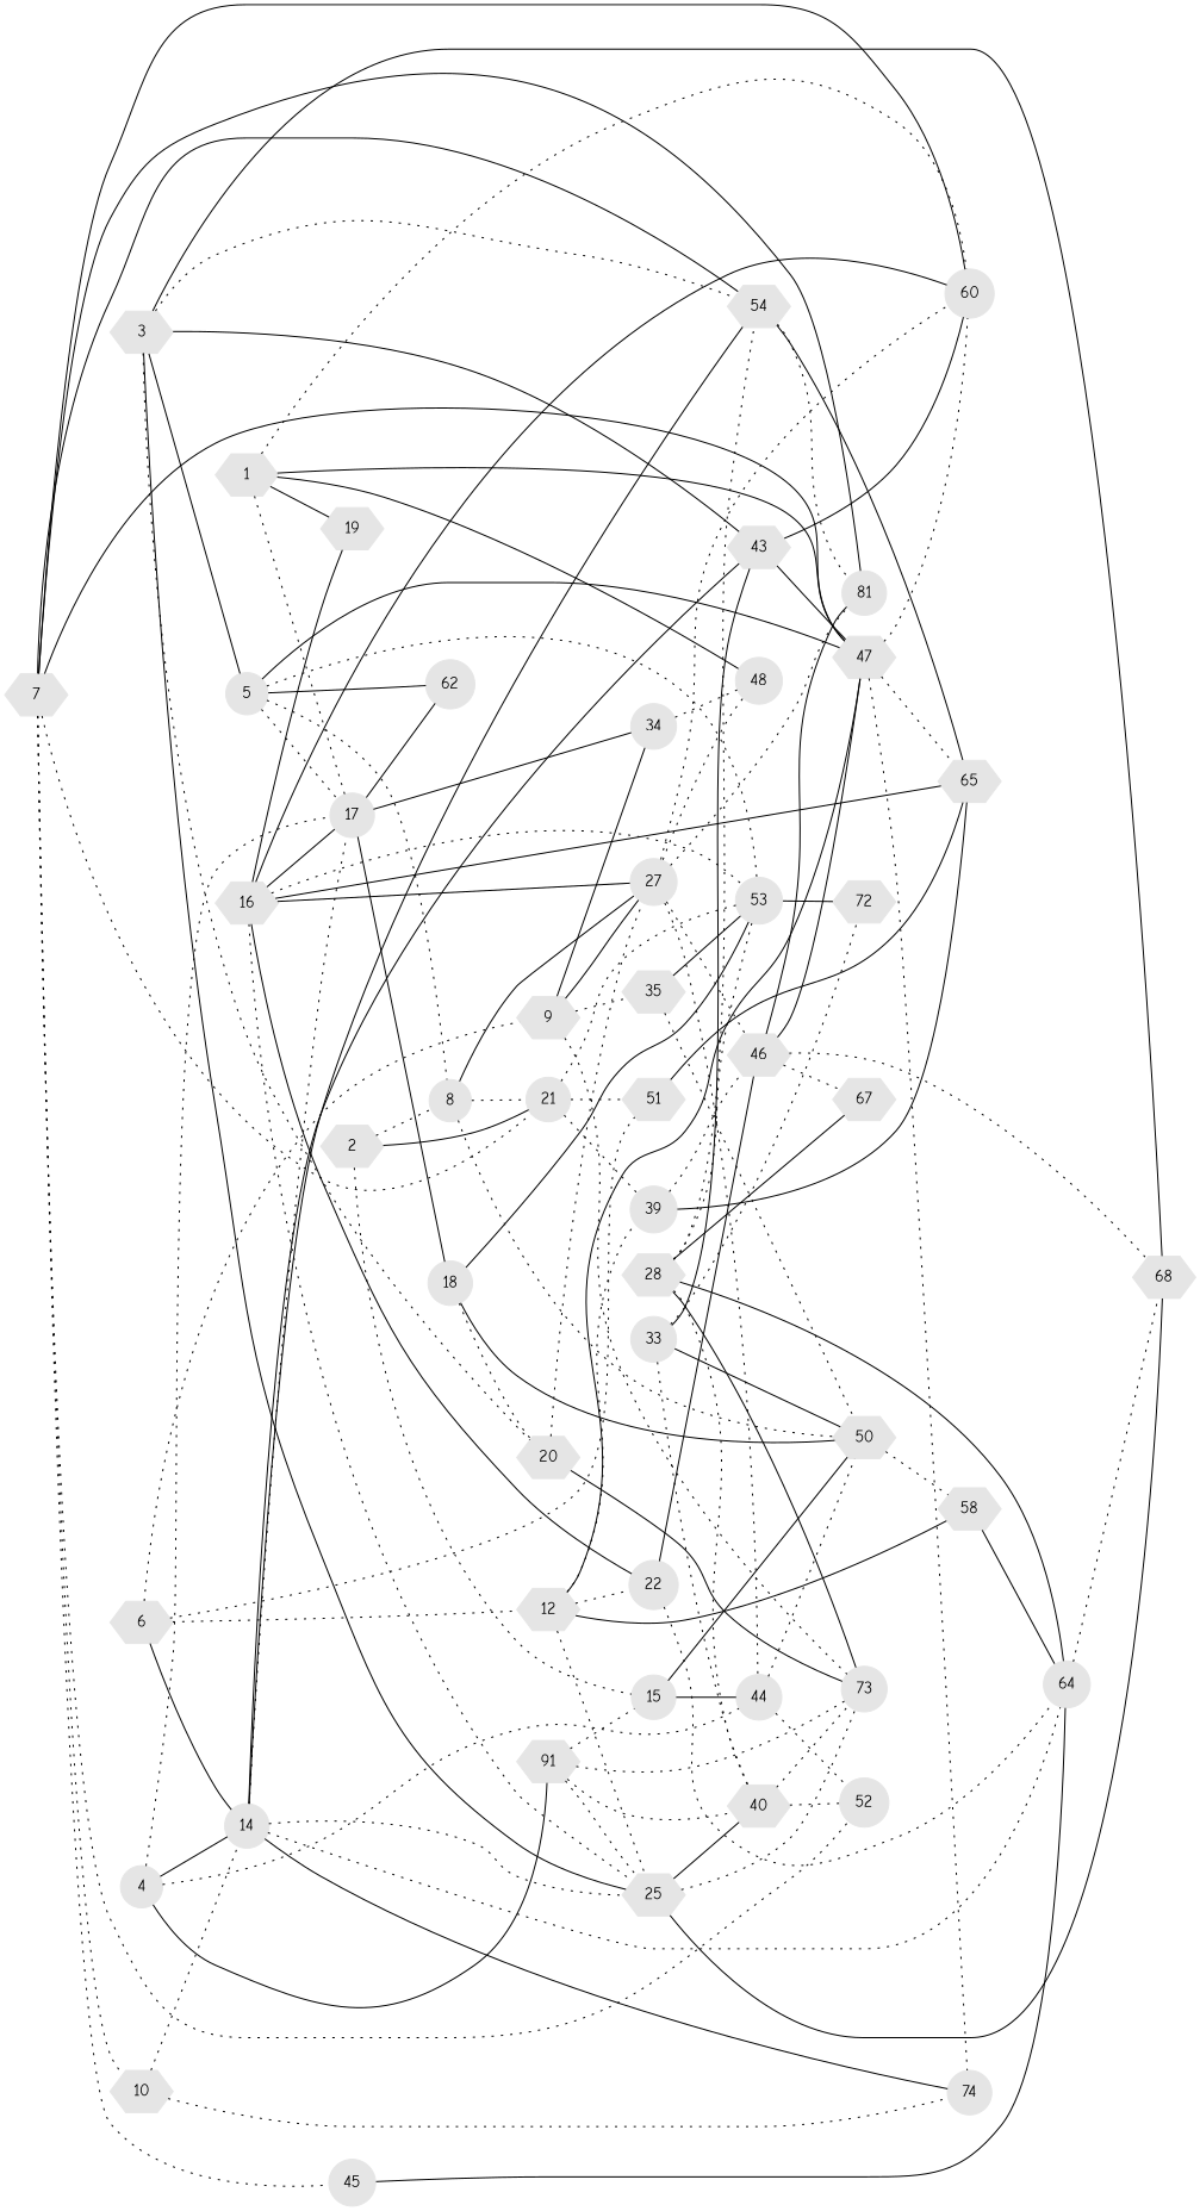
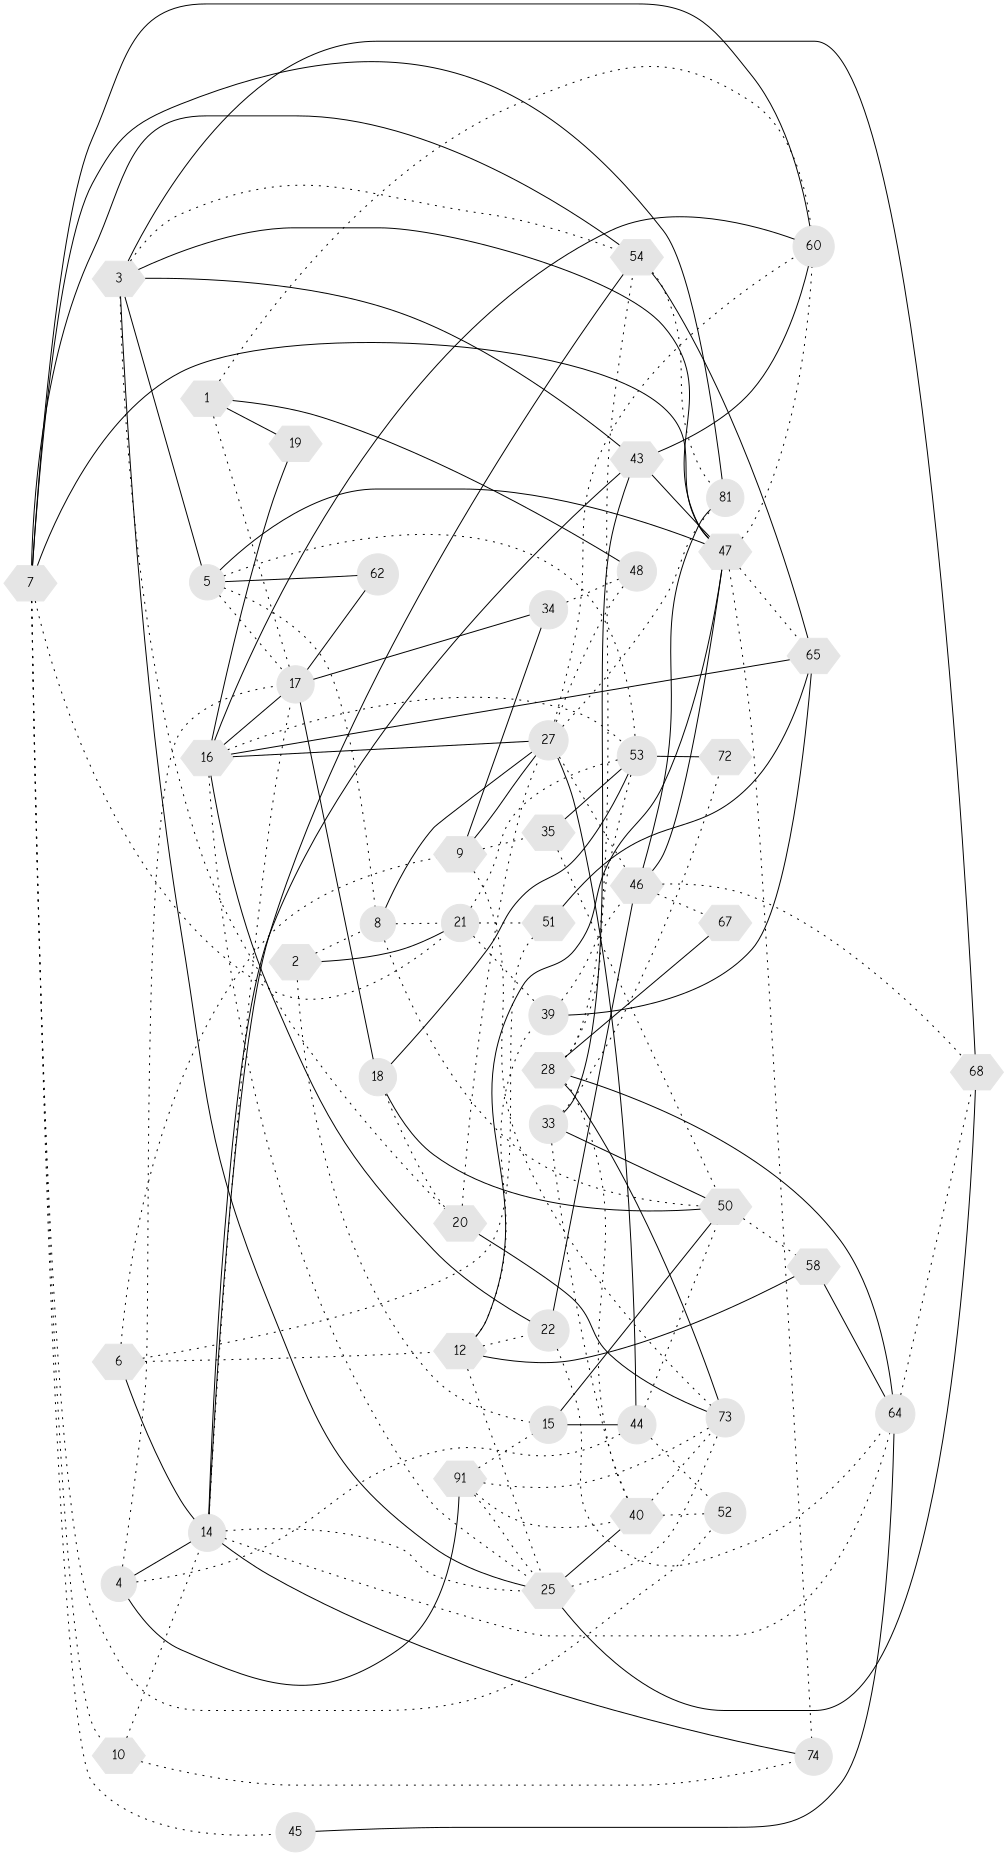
  graph {
    fontname="Comic Neue"
    rankdir=LR
    node [color=gray90 fontname="Comic Neue" shape=hexagon style=filled]
    edge [fontname="Comic Neue" style=dotted]
    1 [super="+55"]
    17 [shape=circle super="+31"]
    19
    47 [super="+61"]
    48 [shape=circle]
    60 [shape=circle super="+78"]
    62 [shape=circle]
    34 [shape=circle super="+36"]
    18 [shape=circle]
    74 [shape=circle]
    65 [super="+83"]
    2 [super="+42"]
    8 [shape=circle super="+26"]
    15 [shape=circle super="+29"]
    21 [shape=circle super="+23"]
    27 [shape=circle super="+79"]
    50 [super="+59"]
    44 [shape=circle super="+66"]
    20 [super="+24"]
    73 [shape=circle super="+76"]
    53 [shape=circle super="+69"]
    51
    39 [shape=circle]
    3 [super="+13"]
    5 [shape=circle super="+57"]
    25 [super="+32"]
    43
    54 [super="+75"]
    68
    12 [super="+71"]
    22 [shape=circle super="+49"]
    58
    40
    81 [shape=circle]
    4 [shape=circle super="+30"]
    n36 [label=91 super="+77"]
    14 [shape=circle super="+63"]
    64 [shape=circle]
    52 [shape=circle]
    72
    6 [super="+80"]
    9 [super="+41"]
    35
    7 [super="+38"]
    10
    45 [shape=circle]
    46 [super="+70"]
    16 [super="+82"]
    67
    28 [super="+56"]
    33 [shape=circle super="+37"]
    1 -- 17
    1 -- 19 [style=solid]
-   1 -- 47 [style=solid]
+   3 -- 47 [style=solid]
    1 -- 48 [style=solid]
    1 -- 60
    17 -- 62 [style=solid]
    17 -- 34 [style=solid]
    17 -- 18 [style=solid]
    47 -- 60
    47 -- 74
    47 -- 65
    34 -- 48
    18 -- 50 [style=solid]
    18 -- 20
    18 -- 53 [style=solid]
    2 -- 8
    2 -- 15
    2 -- 21 [style=solid]
    8 -- 21
    8 -- 27 [style=solid]
    8 -- 50
    15 -- 50 [style=solid]
    15 -- 44 [style=solid]
    21 -- 53
    21 -- 51
    21 -- 39
    27 -- 48
    27 -- 60
-   27 -- 44
+   27 -- 44 [style=solid]
    27 -- 81
    27 -- 46
    50 -- 58
    44 -- 50
    44 -- 52
    20 -- 27
    20 -- 73 [style=solid]
    53 -- 72 [style=solid]
    51 -- 65 [style=solid]
    39 -- 65 [style=solid]
    39 -- 46
    3 -- 20
    3 -- 5 [style=solid]
    3 -- 25 [style=solid]
    3 -- 43 [style=solid]
    3 -- 54
    3 -- 68 [style=solid]
    5 -- 17
    5 -- 47 [style=solid]
    5 -- 62 [style=solid]
    5 -- 8
    5 -- 53
    25 -- 73
    25 -- 68 [style=solid]
    25 -- 40 [style=solid]
    43 -- 47 [style=solid]
    43 -- 60 [style=solid]
    54 -- 65 [style=solid]
    54 -- 81
    12 -- 47 [style=solid]
    12 -- 39
    12 -- 25
    12 -- 22
    12 -- 58 [style=solid]
    22 -- 64
    22 -- 46 [style=solid]
    58 -- 64 [style=solid]
    40 -- 73
    40 -- 52
    4 -- 17
    4 -- 44
    4 -- n36 [style=solid]
    4 -- 14 [style=solid]
    n36 -- 15 [weight=2]
    n36 -- 73
    n36 -- 25
    n36 -- 40
    14 -- 17
    14 -- 74 [style=solid]
    14 -- 25
    14 -- 43 [style=solid weight=2]
    14 -- 54 [style=solid]
    14 -- 64
    64 -- 68
    6 -- 51
    6 -- 12
    6 -- 14 [style=solid]
    6 -- 9
    9 -- 34 [style=solid]
    9 -- 27 [style=solid weight=2]
    9 -- 73
    9 -- 35
    35 -- 50
    35 -- 53 [style=solid]
    7 -- 47 [style=solid]
    7 -- 60 [style=solid]
    7 -- 21
    7 -- 54 [style=solid]
    7 -- 81 [style=solid]
    7 -- 52
    7 -- 10
    7 -- 45
    10 -- 74
    10 -- 14
    45 -- 64 [style=solid]
    46 -- 47 [style=solid]
    46 -- 68
    46 -- 81 [style=solid]
    46 -- 67
    16 -- 17 [style=solid]
    16 -- 19 [style=solid]
    16 -- 60 [style=solid]
    16 -- 65 [style=solid]
    16 -- 27 [style=solid]
    16 -- 53
    16 -- 25
    16 -- 22 [style=solid]
    28 -- 73 [style=solid]
    28 -- 53
    28 -- 54
    28 -- 40
    28 -- 64 [style=solid]
    28 -- 67 [style=solid]
    33 -- 50 [style=solid weight=2]
    33 -- 43 [style=solid]
    33 -- 40
    33 -- 72
  }
